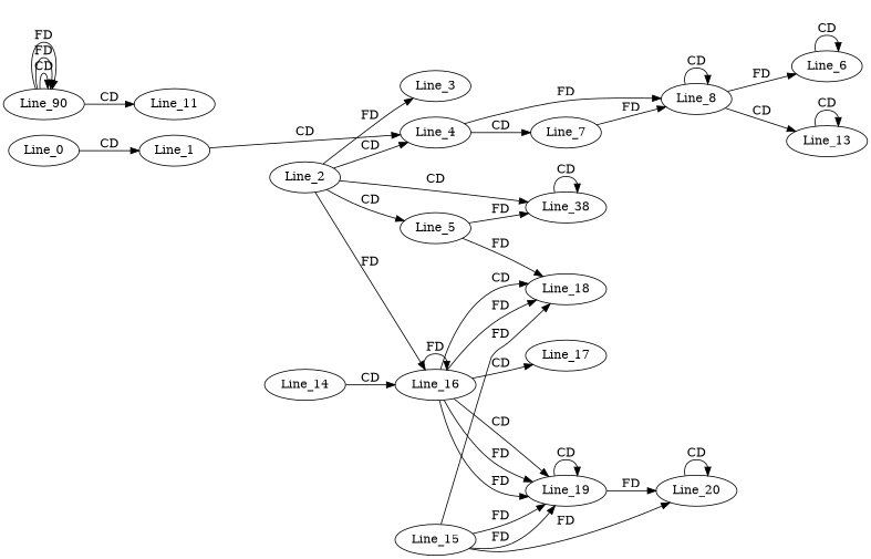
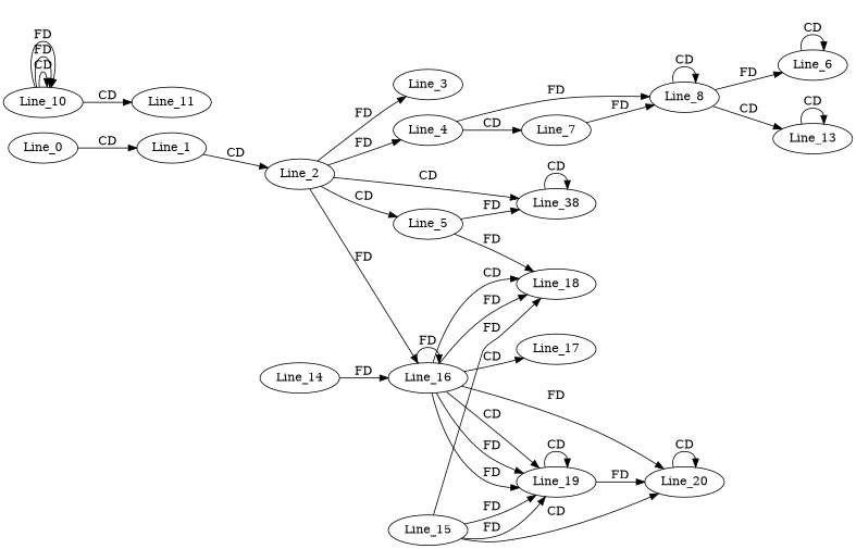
  digraph {
    rankdir=LR
    Line_0
    Line_1
    Line_2
    Line_3
    Line_4
    Line_5
    n7 [label=Line_38]
    Line_16
    Line_8
    Line_7
    Line_18
    n12 [label=Line_6]
    Line_13
-   Line_10 [label=Line_90]
+   Line_10
    Line_11
    Line_17
    Line_19
    Line_20
    Line_15
    Line_14
    Line_0 -> Line_1 [label=CD]
-   Line_1 -> Line_4 [label=CD]
+   Line_1 -> Line_2 [label=CD]
    Line_2 -> Line_3 [label=FD]
-   Line_2 -> Line_4 [label=CD]
+   Line_2 -> Line_4 [label=FD]
    Line_2 -> Line_5 [label=CD]
    Line_2 -> n7 [label=CD]
    Line_2 -> Line_16 [label=FD]
    Line_4 -> Line_8 [label=FD]
    Line_4 -> Line_7 [label=CD]
    Line_5 -> n7 [label=FD]
    Line_5 -> Line_18 [label=FD]
    n7 -> n7 [label=CD]
    Line_16 -> Line_16 [label=FD]
    Line_16 -> Line_18 [label=CD]
    Line_16 -> Line_18 [label=FD]
    Line_16 -> Line_17 [label=CD]
    Line_16 -> Line_19 [label=CD]
    Line_16 -> Line_19 [label=FD]
    Line_16 -> Line_19 [label=FD]
+   Line_16 -> Line_20 [label=FD]
    Line_8 -> Line_8 [label=CD]
    Line_8 -> n12 [label=FD]
    Line_8 -> Line_13 [label=CD]
    Line_7 -> Line_8 [label=FD]
    n12 -> n12 [label=CD]
    Line_13 -> Line_13 [label=CD]
    Line_10 -> Line_10 [label=CD]
    Line_10 -> Line_10 [label=FD]
    Line_10 -> Line_10 [label=FD]
    Line_10 -> Line_11 [label=CD]
    Line_19 -> Line_19 [label=CD]
    Line_19 -> Line_20 [label=FD]
    Line_20 -> Line_20 [label=CD]
    Line_15 -> Line_18 [label=FD]
    Line_15 -> Line_19 [label=FD]
    Line_15 -> Line_19 [label=FD]
-   Line_15 -> Line_20 [label=FD]
-   Line_14 -> Line_16 [label=CD]
+   Line_15 -> Line_20 [label=CD]
+   Line_14 -> Line_16 [label=FD]
  }
